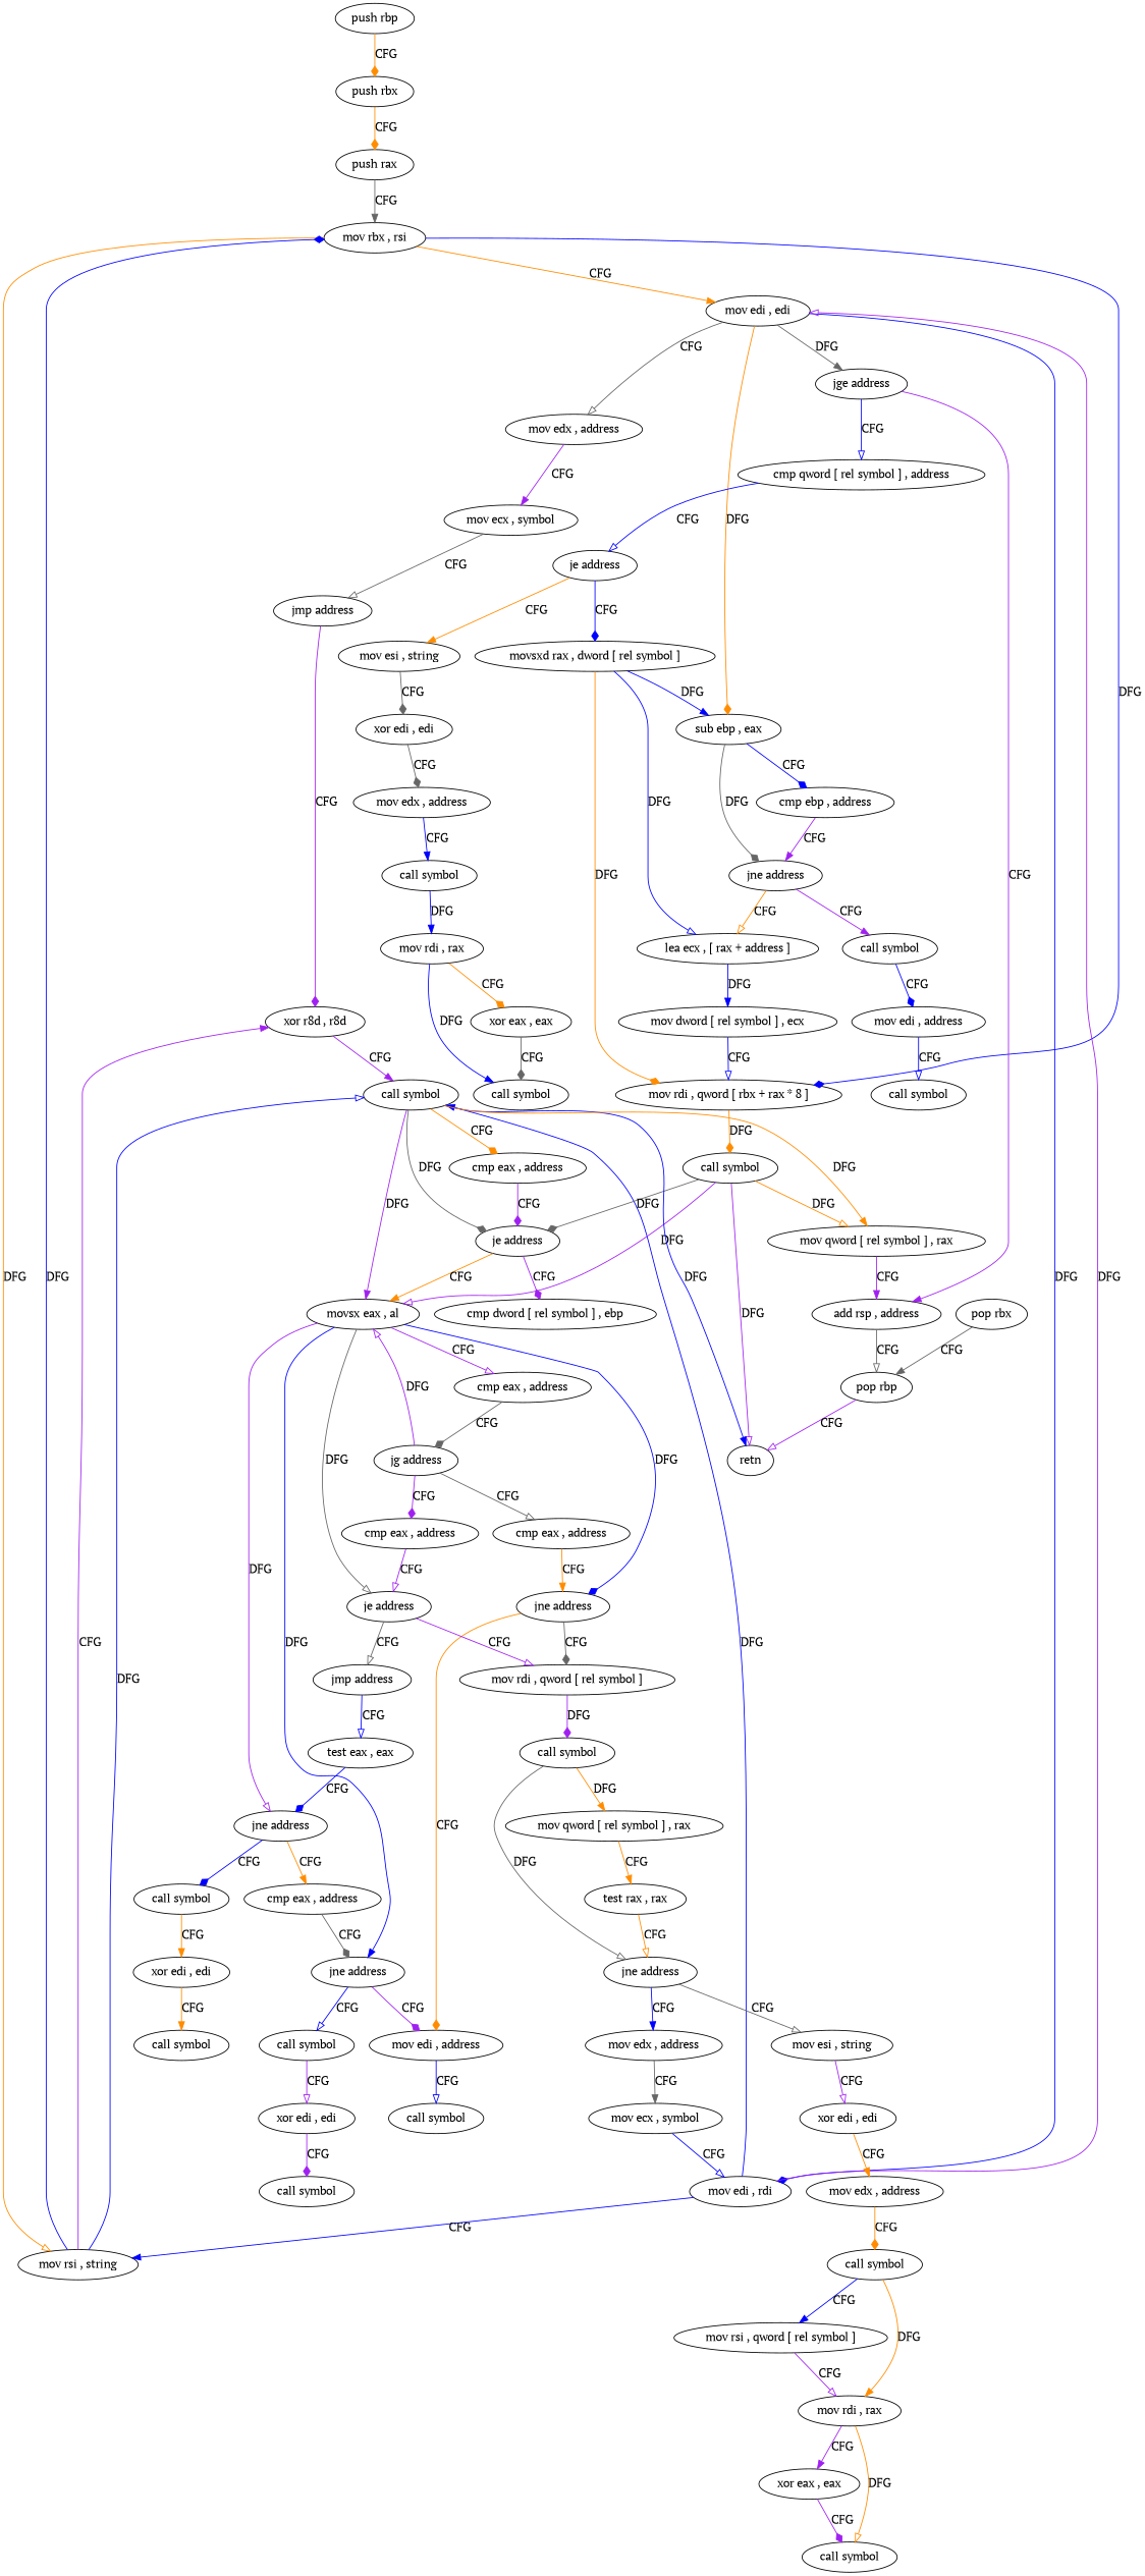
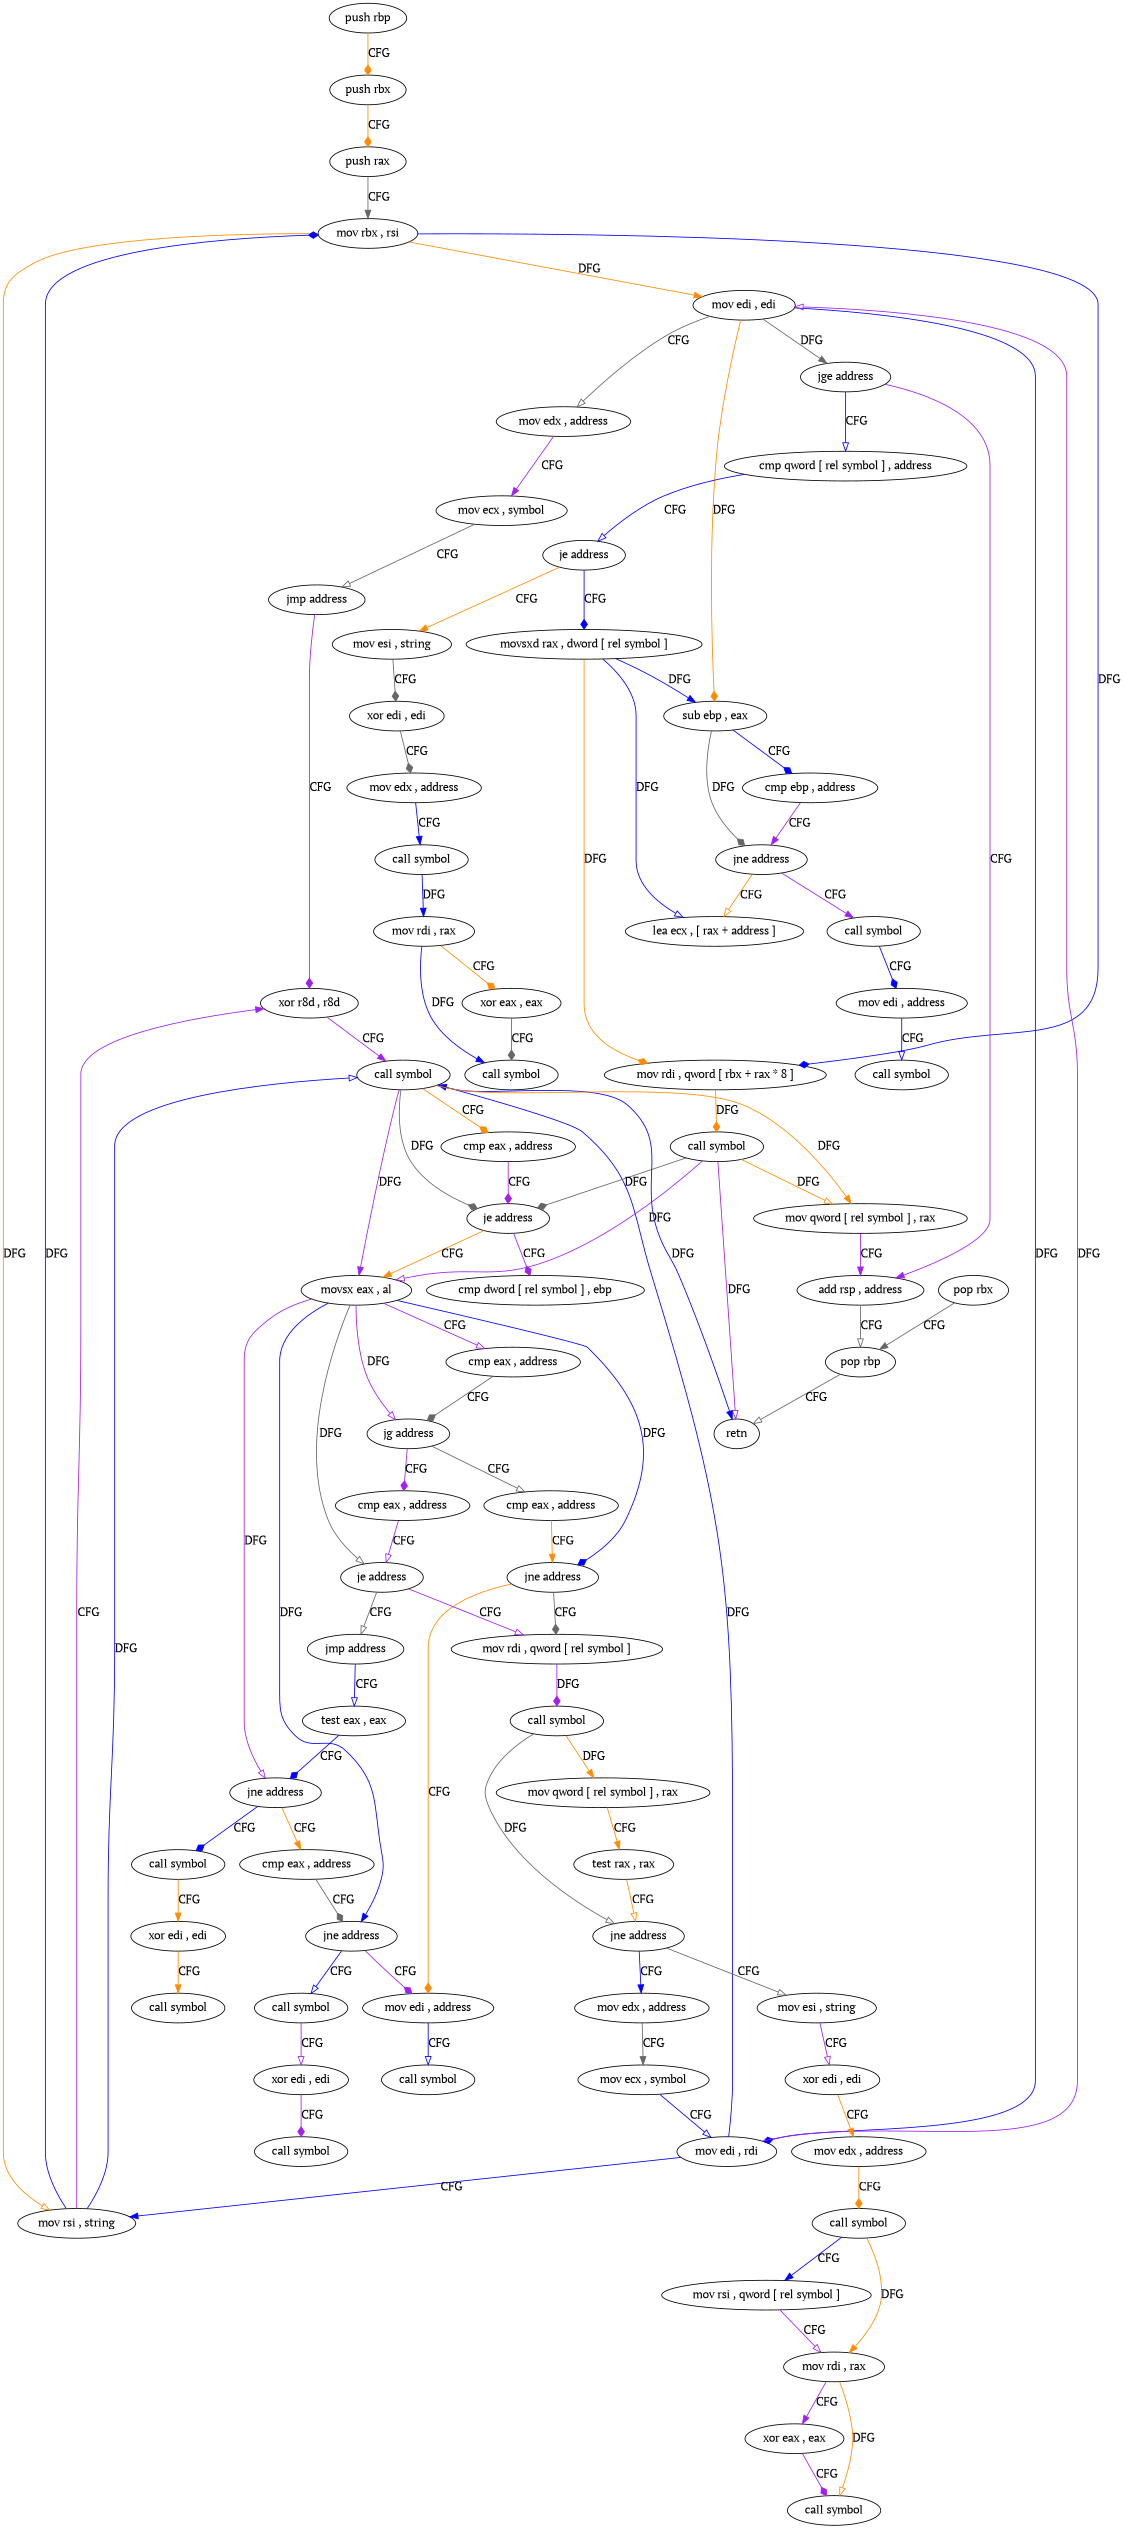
  digraph {
    fontname="PT Serif"
    node [fontname="PT Serif"]
    edge [arrowhead=normal color=blue fontname="PT Serif"]
    n1 [label="push rbp"]
    n2 [label="push rbx"]
    n3 [label="push rax"]
    n4 [label="mov rbx , rsi"]
    n5 [label="mov edi , edi"]
    n6 [label="mov rdi , qword [ rbx + rax * 8 ]"]
    n7 [label="mov rsi , string"]
    n8 [label="mov edx , address"]
    n9 [label="jge address"]
    n10 [label="sub ebp , eax"]
    n11 [label="mov edi , rdi"]
    n12 [label="call symbol"]
    n13 [label="xor r8d , r8d"]
    n14 [label="call symbol"]
    n15 [label="mov ecx , symbol"]
    n16 [label="add rsp , address"]
    n17 [label="cmp qword [ rel symbol ] , address"]
    n18 [label="cmp ebp , address"]
    n19 [label="jne address"]
    n20 [label="jmp address"]
    n21 [label="cmp eax , address"]
    n22 [label="je address"]
    n23 [label="movsx eax , al"]
    n24 [label=retn]
    n25 [label="mov qword [ rel symbol ] , rax"]
    n26 [label="cmp dword [ rel symbol ] , ebp"]
    n27 [label="cmp eax , address"]
    n28 [label="jg address"]
    n29 [label="jne address"]
    n30 [label="je address"]
    n31 [label="jne address"]
    n32 [label="jne address"]
    n33 [label="cmp eax , address"]
    n34 [label="cmp eax , address"]
    n35 [label="mov edi , address"]
    n36 [label="mov rdi , qword [ rel symbol ]"]
    n37 [label="jmp address"]
    n38 [label="cmp eax , address"]
    n39 [label="call symbol"]
    n40 [label="call symbol"]
    n41 [label="pop rbp"]
    n42 [label="je address"]
    n43 [label="pop rbx"]
    n44 [label="movsxd rax , dword [ rel symbol ]"]
    n45 [label="mov esi , string"]
    n46 [label="lea ecx , [ rax + address ]"]
    n47 [label="xor edi , edi"]
-   n48 [label="mov dword [ rel symbol ] , ecx"]
    n49 [label="mov edx , address"]
    n50 [label="call symbol"]
    n51 [label="call symbol"]
    n52 [label="mov qword [ rel symbol ] , rax"]
    n53 [label="jne address"]
    n54 [label="test eax , eax"]
    n55 [label="call symbol"]
    n56 [label="mov edi , address"]
    n57 [label="call symbol"]
    n58 [label="call symbol"]
    n59 [label="mov rdi , rax"]
    n60 [label="xor eax , eax"]
    n61 [label="call symbol"]
    n62 [label="test rax , rax"]
    n63 [label="mov edx , address"]
    n64 [label="mov esi , string"]
    n65 [label="mov ecx , symbol"]
    n66 [label="xor edi , edi"]
    n67 [label="mov edx , address"]
    n68 [label="call symbol"]
    n69 [label="mov rsi , qword [ rel symbol ]"]
    n70 [label="mov rdi , rax"]
    n71 [label="xor eax , eax"]
    n72 [label="call symbol"]
    n73 [label="xor edi , edi"]
    n74 [label="call symbol"]
    n75 [label="xor edi , edi"]
    n76 [label="call symbol"]
    n1 -> n2 [arrowhead=diamond color=darkorange label=CFG]
    n2 -> n3 [arrowhead=diamond color=darkorange label=CFG]
    n3 -> n4 [color=gray40 label=CFG]
-   n4 -> n5 [color=darkorange label=CFG]
+   n4 -> n5 [color=darkorange label=DFG]
    n4 -> n6 [arrowhead=diamond label=DFG]
    n4 -> n7 [arrowhead=onormal color=darkorange label=DFG]
    n5 -> n8 [arrowhead=onormal color=gray40 label=CFG]
    n5 -> n9 [color=gray40 label=DFG]
    n5 -> n10 [arrowhead=diamond color=darkorange label=DFG]
    n5 -> n11 [arrowhead=diamond label=DFG]
    n6 -> n12 [arrowhead=diamond color=darkorange label=DFG]
    n7 -> n4 [arrowhead=diamond label=DFG]
    n7 -> n13 [color=purple label=CFG]
    n7 -> n14 [arrowhead=onormal label=DFG]
    n8 -> n15 [color=purple label=CFG]
    n9 -> n16 [color=purple label=CFG]
    n9 -> n17 [arrowhead=onormal label=CFG]
    n10 -> n18 [arrowhead=diamond label=CFG]
    n10 -> n19 [arrowhead=diamond color=gray40 label=DFG]
    n11 -> n5 [arrowhead=onormal color=purple label=DFG]
    n11 -> n7 [label=CFG]
    n11 -> n14 [label=DFG]
    n12 -> n22 [arrowhead=diamond color=gray40 label=DFG]
    n12 -> n23 [arrowhead=onormal color=purple label=DFG]
    n12 -> n24 [arrowhead=onormal color=purple label=DFG]
    n12 -> n25 [arrowhead=onormal color=darkorange label=DFG]
    n13 -> n14 [color=purple label=CFG]
    n14 -> n21 [arrowhead=diamond color=darkorange label=CFG]
    n14 -> n22 [arrowhead=diamond color=gray40 label=DFG]
    n14 -> n23 [color=purple label=DFG]
    n14 -> n24 [label=DFG]
    n14 -> n25 [color=darkorange label=DFG]
    n15 -> n20 [arrowhead=onormal color=gray40 label=CFG]
    n16 -> n41 [arrowhead=onormal color=gray40 label=CFG]
    n17 -> n42 [arrowhead=onormal label=CFG]
    n18 -> n19 [color=purple label=CFG]
    n19 -> n46 [arrowhead=onormal color=darkorange label=CFG]
    n19 -> n55 [color=purple label=CFG]
    n20 -> n13 [arrowhead=diamond color=purple label=CFG]
    n21 -> n22 [arrowhead=diamond color=purple label=CFG]
    n22 -> n23 [color=darkorange label=CFG]
    n22 -> n26 [arrowhead=diamond color=purple label=CFG]
    n23 -> n27 [arrowhead=onormal color=purple label=CFG]
-   n28 -> n23 [arrowhead=onormal color=purple label=DFG]
+   n23 -> n28 [arrowhead=onormal color=purple label=DFG]
    n23 -> n29 [arrowhead=diamond label=DFG]
    n23 -> n30 [arrowhead=onormal color=gray40 label=DFG]
    n23 -> n31 [arrowhead=onormal color=purple label=DFG]
    n23 -> n32 [label=DFG]
    n25 -> n16 [color=purple label=CFG]
    n27 -> n28 [arrowhead=diamond color=gray40 label=CFG]
    n28 -> n33 [arrowhead=onormal color=gray40 label=CFG]
    n28 -> n34 [arrowhead=diamond color=purple label=CFG]
    n29 -> n35 [arrowhead=diamond color=darkorange label=CFG]
    n29 -> n36 [arrowhead=diamond color=gray40 label=CFG]
    n30 -> n36 [arrowhead=onormal color=purple label=CFG]
    n30 -> n37 [arrowhead=onormal color=gray40 label=CFG]
    n31 -> n38 [color=darkorange label=CFG]
    n31 -> n39 [arrowhead=diamond label=CFG]
    n32 -> n35 [arrowhead=diamond color=purple label=CFG]
    n32 -> n40 [arrowhead=onormal label=CFG]
    n33 -> n29 [color=darkorange label=CFG]
    n34 -> n30 [arrowhead=onormal color=purple label=CFG]
    n35 -> n50 [arrowhead=onormal label=CFG]
    n36 -> n51 [arrowhead=diamond color=purple label=DFG]
    n37 -> n54 [arrowhead=onormal label=CFG]
    n38 -> n32 [arrowhead=diamond color=gray40 label=CFG]
    n39 -> n73 [color=darkorange label=CFG]
    n40 -> n75 [arrowhead=onormal color=purple label=CFG]
-   n41 -> n24 [arrowhead=onormal color=purple label=CFG]
+   n41 -> n24 [arrowhead=onormal color=gray40 label=CFG]
    n42 -> n44 [arrowhead=diamond label=CFG]
    n42 -> n45 [color=darkorange label=CFG]
    n43 -> n41 [color=gray40 label=CFG]
    n44 -> n6 [arrowhead=diamond color=darkorange label=DFG]
    n44 -> n10 [label=DFG]
    n44 -> n46 [arrowhead=onormal label=DFG]
    n45 -> n47 [arrowhead=diamond color=gray40 label=CFG]
-   n46 -> n48 [label=DFG]
    n47 -> n49 [arrowhead=diamond color=gray40 label=CFG]
-   n48 -> n6 [arrowhead=onormal label=CFG]
    n49 -> n58 [label=CFG]
    n51 -> n52 [color=darkorange label=DFG]
    n51 -> n53 [arrowhead=onormal color=gray40 label=DFG]
    n52 -> n62 [color=darkorange label=CFG]
    n53 -> n63 [label=CFG]
    n53 -> n64 [arrowhead=onormal color=gray40 label=CFG]
    n54 -> n31 [arrowhead=diamond label=CFG]
    n55 -> n56 [arrowhead=diamond label=CFG]
    n56 -> n57 [arrowhead=onormal label=CFG]
    n58 -> n59 [label=DFG]
    n59 -> n60 [arrowhead=diamond color=darkorange label=CFG]
    n59 -> n61 [label=DFG]
    n60 -> n61 [arrowhead=diamond color=gray40 label=CFG]
    n62 -> n53 [arrowhead=onormal color=darkorange label=CFG]
    n63 -> n65 [color=gray40 label=CFG]
    n64 -> n66 [arrowhead=onormal color=purple label=CFG]
    n65 -> n11 [arrowhead=onormal label=CFG]
    n66 -> n67 [color=darkorange label=CFG]
    n67 -> n68 [arrowhead=diamond color=darkorange label=CFG]
    n68 -> n69 [label=CFG]
    n68 -> n70 [color=darkorange label=DFG]
    n69 -> n70 [arrowhead=onormal color=purple label=CFG]
    n70 -> n71 [color=purple label=CFG]
    n70 -> n72 [arrowhead=onormal color=darkorange label=DFG]
    n71 -> n72 [arrowhead=diamond color=purple label=CFG]
    n73 -> n74 [color=darkorange label=CFG]
    n75 -> n76 [arrowhead=diamond color=purple label=CFG]
  }
